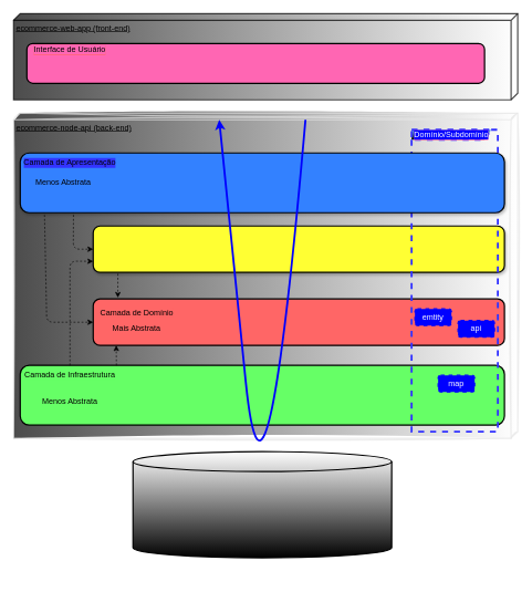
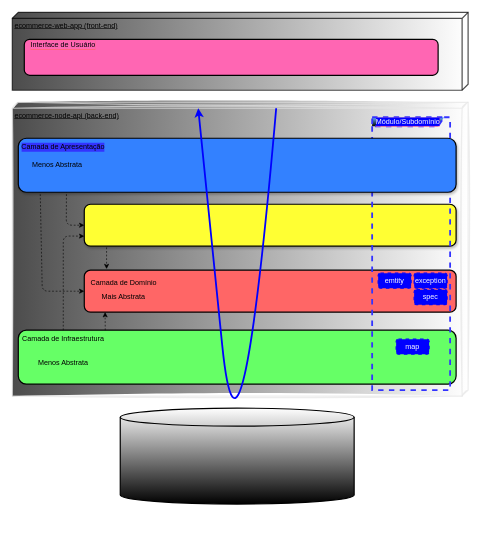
  <mxCell id="0" />
  <mxCell id="1" parent="0" />
  <mxCell id="2" value="ecommerce-node-api (back-end)" style="verticalAlign=top;align=left;spacingTop=8;spacingLeft=2;spacingRight=12;shape=cube;size=10;direction=south;fontStyle=4;html=1;strokeWidth=2;shadow=0;strokeColor=#E6E6E6;gradientColor=default;fillColor=default;sketch=1;curveFitting=1;jiggle=2;opacity=70;" parent="1" vertex="1"><mxGeometry x="20" y="170" width="760" height="490" as="geometry" /></mxCell>
  <mxCell id="3" value="ecommerce-web-app (front-end)" style="verticalAlign=top;align=left;spacingTop=8;spacingLeft=2;spacingRight=12;shape=cube;size=10;direction=south;fontStyle=4;html=1;strokeWidth=2;gradientColor=default;opacity=70;" parent="1" vertex="1"><mxGeometry x="20" y="20" width="760" height="130" as="geometry" /></mxCell>
  <mxCell id="4" value="" style="shape=cylinder3;whiteSpace=wrap;html=1;boundedLbl=1;backgroundOutline=1;size=15;strokeWidth=2;gradientColor=default;" parent="1" vertex="1"><mxGeometry x="200" y="680" width="390" height="160" as="geometry" /></mxCell>
  <mxCell id="5" value="" style="rounded=1;whiteSpace=wrap;html=1;strokeWidth=2;fillColor=#FF6666;glass=0;shadow=0;gradientColor=none;points=[[0,0,0,0,0],[0,0.24,0,0,0],[0,0.5,0,0,0],[0,0.76,0,0,0],[0,1,0,0,0],[0.06,0,0,0,-2],[0.07,1,0,0,2],[0.5,0,0,0,0],[0.5,1,0,0,0],[0.75,0,0,0,0],[0.75,1,0,0,0],[1,0,0,0,0],[1,0.26,0,0,0],[1,0.5,0,0,0],[1,0.76,0,0,0],[1,1,0,0,0]];" parent="1" vertex="1"><mxGeometry x="140" y="450" width="620" height="70" as="geometry" /></mxCell>
  <mxCell id="6" value="&lt;font style=&quot;background-color: rgb(255, 102, 102);&quot; color=&quot;#000000&quot;&gt;Camada de Domínio&lt;/font&gt;" style="text;html=1;strokeColor=none;fillColor=none;align=center;verticalAlign=middle;whiteSpace=wrap;rounded=0;strokeWidth=2;" parent="1" vertex="1"><mxGeometry x="121" y="456" width="170" height="30" as="geometry" /></mxCell>
  <mxCell id="7" style="edgeStyle=none;html=1;exitX=0.06;exitY=1;exitDx=0;exitDy=2;exitPerimeter=0;entryX=0.06;entryY=0;entryDx=0;entryDy=-2;entryPerimeter=0;dashed=1;strokeColor=#000000;fontColor=default;" edge="1" parent="1" source="8" target="5"><mxGeometry relative="1" as="geometry" /></mxCell>
  <mxCell id="8" value="" style="rounded=1;whiteSpace=wrap;html=1;strokeWidth=2;fillColor=#FFFF33;gradientColor=none;glass=0;shadow=1;fontColor=default;points=[[0,0,0,0,0],[0,0.24,0,0,0],[0,0.5,0,0,0],[0,0.76,0,0,0],[0,1,0,0,0],[0.06,1,0,0,2],[0.25,0,0,0,0],[0.5,0,0,0,0],[0.5,1,0,0,0],[0.75,0,0,0,0],[0.75,1,0,0,0],[1,0,0,0,0],[1,0.26,0,0,0],[1,0.5,0,0,0],[1,0.76,0,0,0],[1,1,0,0,0]];" parent="1" vertex="1"><mxGeometry x="140" y="340" width="620" height="70" as="geometry" /></mxCell>
  <mxCell id="9" value="" style="rounded=1;whiteSpace=wrap;html=1;strokeWidth=2;fillColor=#66FF66;glass=0;points=[[0,0,0,0,0],[0,0.26,0,0,0],[0,0.5,0,0,0],[0,0.74,0,0,0],[0,1,0,0,0],[0.1,0,0,0,-2],[0.25,1,0,0,0],[0.5,0,0,0,0],[0.5,1,0,0,0],[0.75,0,0,0,0],[0.75,1,0,0,0],[1,0,0,0,0],[1,0.26,0,0,0],[1,0.5,0,0,0],[1,0.76,0,0,0],[1,1,0,0,0]];" parent="1" vertex="1"><mxGeometry x="30" y="550" width="730" height="90" as="geometry" /></mxCell>
  <mxCell id="10" style="edgeStyle=none;html=1;exitX=0.5;exitY=0;exitDx=0;exitDy=0;entryX=0;entryY=0.76;entryDx=0;entryDy=0;entryPerimeter=0;dashed=1;strokeColor=#000000;fontColor=default;" edge="1" parent="1" source="12" target="8"><mxGeometry relative="1" as="geometry"><Array as="points"><mxPoint x="105" y="393" /></Array></mxGeometry></mxCell>
  <mxCell id="11" style="edgeStyle=none;html=1;exitX=1;exitY=0;exitDx=0;exitDy=0;entryX=0.056;entryY=1;entryDx=0;entryDy=0;entryPerimeter=0;dashed=1;strokeColor=#000000;fontColor=default;" edge="1" parent="1" source="12" target="5"><mxGeometry relative="1" as="geometry" /></mxCell>
  <mxCell id="12" value="&lt;span style=&quot;&quot;&gt;Camada de Infraestrutura&lt;/span&gt;" style="text;html=1;strokeColor=none;fillColor=none;align=center;verticalAlign=middle;whiteSpace=wrap;rounded=0;labelBackgroundColor=#66FF66;strokeWidth=2;fontColor=#000000;" parent="1" vertex="1"><mxGeometry x="35" y="550" width="140" height="30" as="geometry" /></mxCell>
  <mxCell id="13" value="" style="rounded=1;whiteSpace=wrap;html=1;strokeWidth=2;fillColor=#FF66B3;gradientColor=none;glass=0;" parent="1" vertex="1"><mxGeometry x="40" y="65" width="690" height="60" as="geometry" /></mxCell>
  <mxCell id="14" value="&lt;span style=&quot;background-color: rgb(255, 102, 179);&quot;&gt;Interface de Usuário&lt;/span&gt;" style="text;html=1;strokeColor=none;fillColor=none;align=center;verticalAlign=middle;whiteSpace=wrap;rounded=0;labelBackgroundColor=#FF6666;strokeWidth=2;fontColor=#000000;" parent="1" vertex="1"><mxGeometry x="45" y="70" width="120" height="10" as="geometry" /></mxCell>
- <mxCell id="15" value="&lt;span style=&quot;background-color: rgb(0, 0, 255);&quot;&gt;&lt;font color=&quot;#ffffff&quot;&gt;Domínio/Subdomínio&lt;/font&gt;&lt;/span&gt;" style="shape=umlFrame;whiteSpace=wrap;html=1;labelBackgroundColor=#FF66B3;strokeWidth=3;fontColor=#000000;fillColor=#66B2FF;gradientColor=default;swimlaneFillColor=none;strokeColor=#3333FF;width=120;height=15;shadow=0;dashed=1;" parent="1" vertex="1"><mxGeometry x="620" y="195" width="130" height="455" as="geometry" /></mxCell>
- <mxCell id="16" value="emtity&lt;br&gt;" style="rounded=1;whiteSpace=wrap;html=1;dashed=1;labelBackgroundColor=#0000FF;strokeColor=#0000FF;strokeWidth=2;fontColor=#FFFFFF;fillColor=#0000FF;gradientColor=none;glass=0;" parent="1" vertex="1"><mxGeometry x="625" y="465" width="55" height="25" as="geometry" /></mxCell>
- <mxCell id="18" value="api" style="rounded=1;whiteSpace=wrap;html=1;dashed=1;labelBackgroundColor=#0000FF;strokeColor=#0000FF;strokeWidth=2;fontColor=#FFFFFF;fillColor=#0000FF;gradientColor=none;" parent="1" vertex="1"><mxGeometry x="690" y="482.5" width="55" height="25" as="geometry" /></mxCell>
+ <mxCell id="15" value="&lt;span style=&quot;background-color: rgb(0, 0, 255);&quot;&gt;&lt;font color=&quot;#ffffff&quot;&gt;Módulo/Subdomínio&lt;/font&gt;&lt;/span&gt;" style="shape=umlFrame;whiteSpace=wrap;html=1;labelBackgroundColor=#FF66B3;strokeWidth=3;fontColor=#000000;fillColor=#66B2FF;gradientColor=default;swimlaneFillColor=none;strokeColor=#3333FF;width=120;height=15;shadow=0;dashed=1;" parent="1" vertex="1"><mxGeometry x="620" y="195" width="130" height="455" as="geometry" /></mxCell>
+ <mxCell id="16" value="emtity&lt;br&gt;" style="rounded=1;whiteSpace=wrap;html=1;dashed=1;labelBackgroundColor=#0000FF;strokeColor=#0000FF;strokeWidth=2;fontColor=#FFFFFF;fillColor=#0000FF;gradientColor=none;glass=0;" parent="1" vertex="1"><mxGeometry x="630" y="455" width="55" height="25" as="geometry" /></mxCell>
+ <mxCell id="17" value="exception" style="rounded=1;whiteSpace=wrap;html=1;dashed=1;labelBackgroundColor=#0000FF;strokeColor=#0000FF;strokeWidth=2;fontColor=#FFFFFF;fillColor=#0000FF;gradientColor=none;" parent="1" vertex="1"><mxGeometry x="690" y="455" width="55" height="25" as="geometry" /></mxCell>
+ <mxCell id="18" value="spec" style="rounded=1;whiteSpace=wrap;html=1;dashed=1;labelBackgroundColor=#0000FF;strokeColor=#0000FF;strokeWidth=2;fontColor=#FFFFFF;fillColor=#0000FF;gradientColor=none;" parent="1" vertex="1"><mxGeometry x="690" y="482.5" width="55" height="25" as="geometry" /></mxCell>
  <mxCell id="19" value="map" style="rounded=1;whiteSpace=wrap;html=1;dashed=1;labelBackgroundColor=#0000FF;strokeColor=#0000FF;strokeWidth=2;fontColor=#FFFFFF;fillColor=#0000FF;gradientColor=none;" parent="1" vertex="1"><mxGeometry x="660" y="565" width="55" height="25" as="geometry" /></mxCell>
  <mxCell id="20" style="edgeStyle=none;html=1;exitX=0.11;exitY=0.97;exitDx=0;exitDy=0;exitPerimeter=0;entryX=0;entryY=0.5;entryDx=0;entryDy=0;fontColor=default;dashed=1;strokeColor=#000000;" edge="1" parent="1" source="22" target="8"><mxGeometry relative="1" as="geometry"><Array as="points"><mxPoint x="110" y="375" /></Array></mxGeometry></mxCell>
  <mxCell id="21" style="edgeStyle=none;html=1;exitX=0.05;exitY=0.97;exitDx=0;exitDy=0;exitPerimeter=0;entryX=0;entryY=0.5;entryDx=0;entryDy=0;dashed=1;strokeColor=#000000;fontColor=default;" edge="1" parent="1" source="22" target="5"><mxGeometry relative="1" as="geometry"><Array as="points"><mxPoint x="70" y="485" /></Array></mxGeometry></mxCell>
  <mxCell id="22" value="" style="rounded=1;whiteSpace=wrap;html=1;strokeWidth=2;fillColor=#3381ff;gradientColor=none;glass=0;shadow=1;points=[[0,0,0,0,0],[0,0.26,0,0,0],[0,0.5,0,0,0],[0,0.74,0,0,0],[0,1,0,0,0],[0.05,0.97,0,0,0],[0.11,0.97,0,0,0],[0.25,0,0,0,0],[0.5,0,0,0,0],[0.75,0,0,0,0],[0.75,1,0,0,0],[1,0,0,0,0],[1,0.26,0,0,0],[1,0.5,0,0,0],[1,0.76,0,0,0],[1,1,0,0,0]];" vertex="1" parent="1"><mxGeometry x="30" y="230" width="730" height="90" as="geometry" /></mxCell>
  <mxCell id="23" value="&lt;span style=&quot;&quot;&gt;Camada de Apresentação&lt;/span&gt;" style="text;html=1;align=center;verticalAlign=middle;whiteSpace=wrap;rounded=0;labelBackgroundColor=#3333FF;strokeWidth=2;fillColor=none;strokeColor=none;fontColor=#000000;" vertex="1" parent="1"><mxGeometry x="30" y="230" width="150" height="30" as="geometry" /></mxCell>
  <mxCell id="24" value="Mais Abstrata" style="text;html=1;align=center;verticalAlign=middle;whiteSpace=wrap;rounded=0;shadow=0;glass=0;dashed=1;labelBackgroundColor=none;strokeWidth=3;opacity=70;fontColor=#000000;labelBorderColor=none;" vertex="1" parent="1"><mxGeometry x="168" y="479" width="75" height="30" as="geometry" /></mxCell>
  <mxCell id="25" value="Menos Abstrata" style="text;html=1;align=center;verticalAlign=middle;whiteSpace=wrap;rounded=0;shadow=0;glass=0;dashed=1;labelBackgroundColor=none;strokeWidth=3;opacity=70;fontColor=#000000;labelBorderColor=none;" vertex="1" parent="1"><mxGeometry x="55" y="590" width="100" height="30" as="geometry" /></mxCell>
  <mxCell id="26" value="Menos Abstrata" style="text;html=1;align=center;verticalAlign=middle;whiteSpace=wrap;rounded=0;shadow=0;glass=0;dashed=1;labelBackgroundColor=none;strokeWidth=3;opacity=70;fontColor=#000000;labelBorderColor=none;" vertex="1" parent="1"><mxGeometry x="45" y="260" width="100" height="30" as="geometry" /></mxCell>
  <mxCell id="27" value="" style="curved=1;endArrow=classic;html=1;strokeColor=#0000FF;fontColor=default;strokeWidth=3;" edge="1" parent="1"><mxGeometry width="50" height="50" relative="1" as="geometry"><mxPoint x="460" y="180" as="sourcePoint" /><mxPoint x="330" y="180" as="targetPoint" /><Array as="points"><mxPoint x="400" y="870" /><mxPoint x="340" y="280" /></Array></mxGeometry></mxCell>
